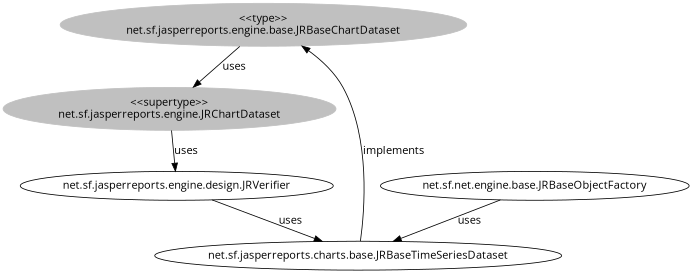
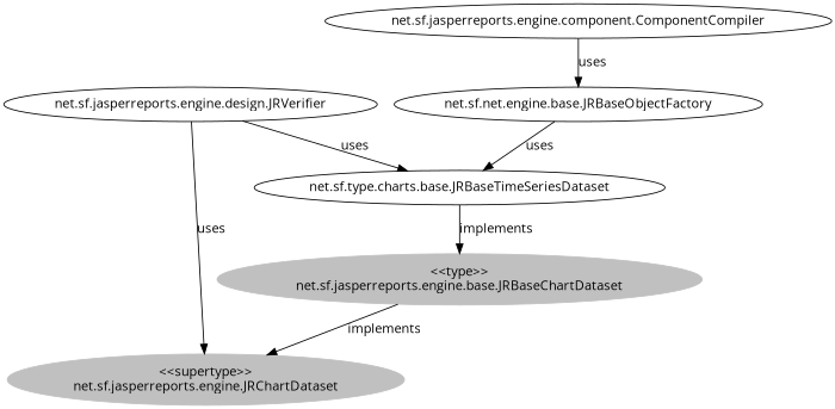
  digraph {
    fontname="Open Sans"
    node [fontname="Open Sans"]
    edge [fontname="Open Sans"]
    n1 [color=grey label="<<type>>\nnet.sf.jasperreports.engine.base.JRBaseChartDataset" style=filled]
    n2 [color=grey label="<<supertype>>\nnet.sf.jasperreports.engine.JRChartDataset" style=filled]
    n3 [label="net.sf.jasperreports.engine.design.JRVerifier"]
-   n4 [label="net.sf.jasperreports.charts.base.JRBaseTimeSeriesDataset"]
+   n4 [label="net.sf.type.charts.base.JRBaseTimeSeriesDataset"]
+   n5 [label="net.sf.jasperreports.engine.component.ComponentCompiler"]
    n6 [label="net.sf.net.engine.base.JRBaseObjectFactory"]
-   n1 -> n2 [label=uses]
-   n2 -> n3 [label=uses]
+   n1 -> n2 [label=implements]
+   n3 -> n2 [label=uses]
    n3 -> n4 [label=uses]
    n4 -> n1 [label=implements]
+   n5 -> n6 [label=uses]
    n6 -> n4 [label=uses]
  }
